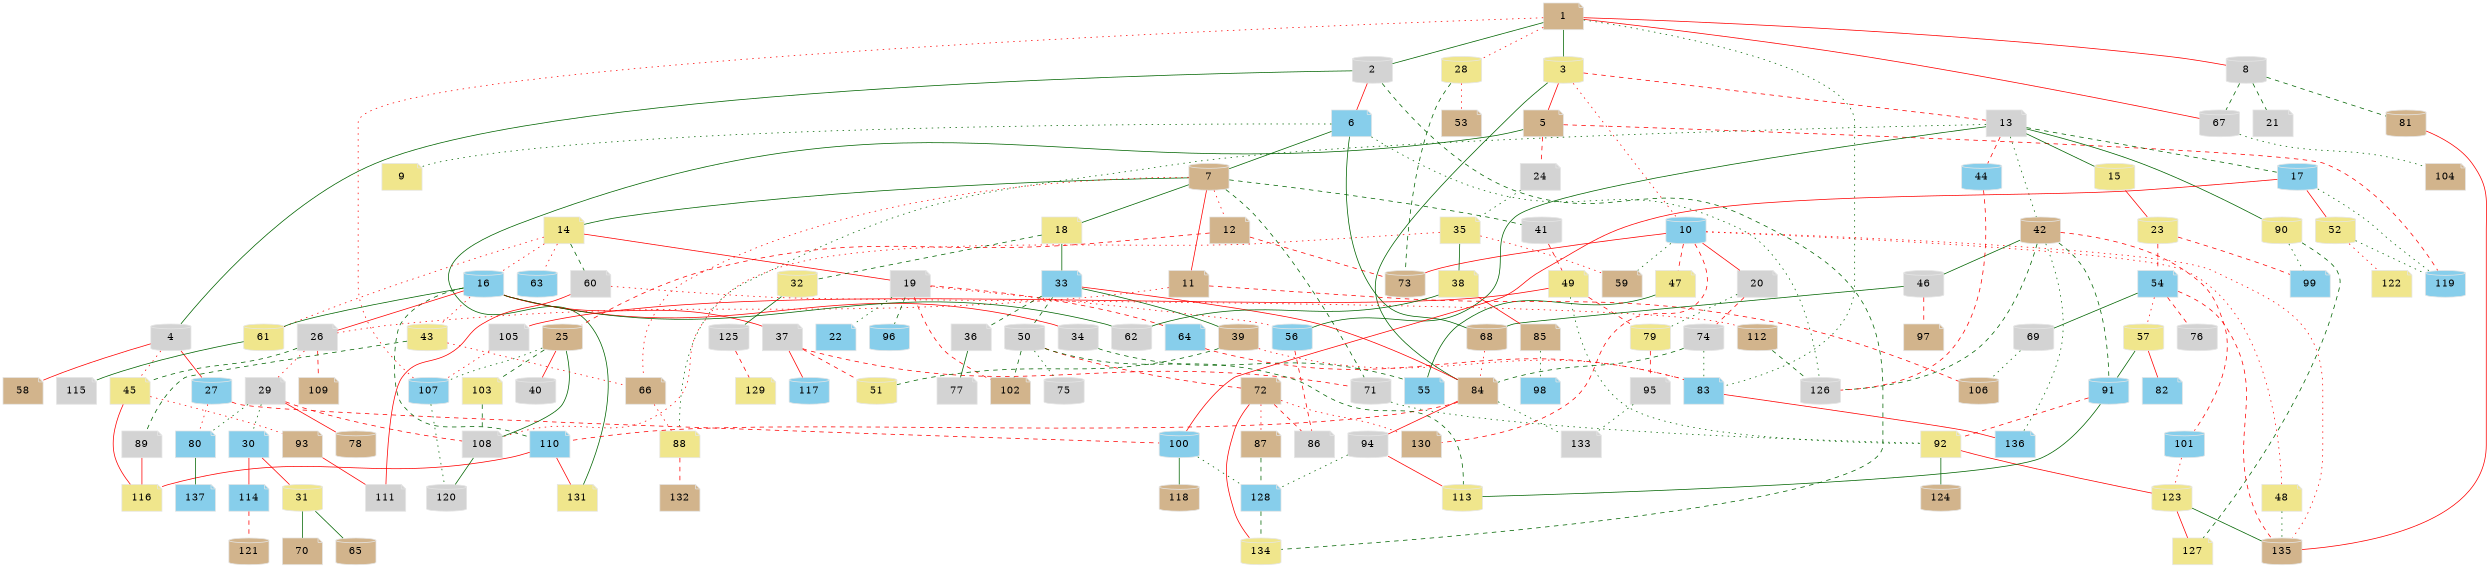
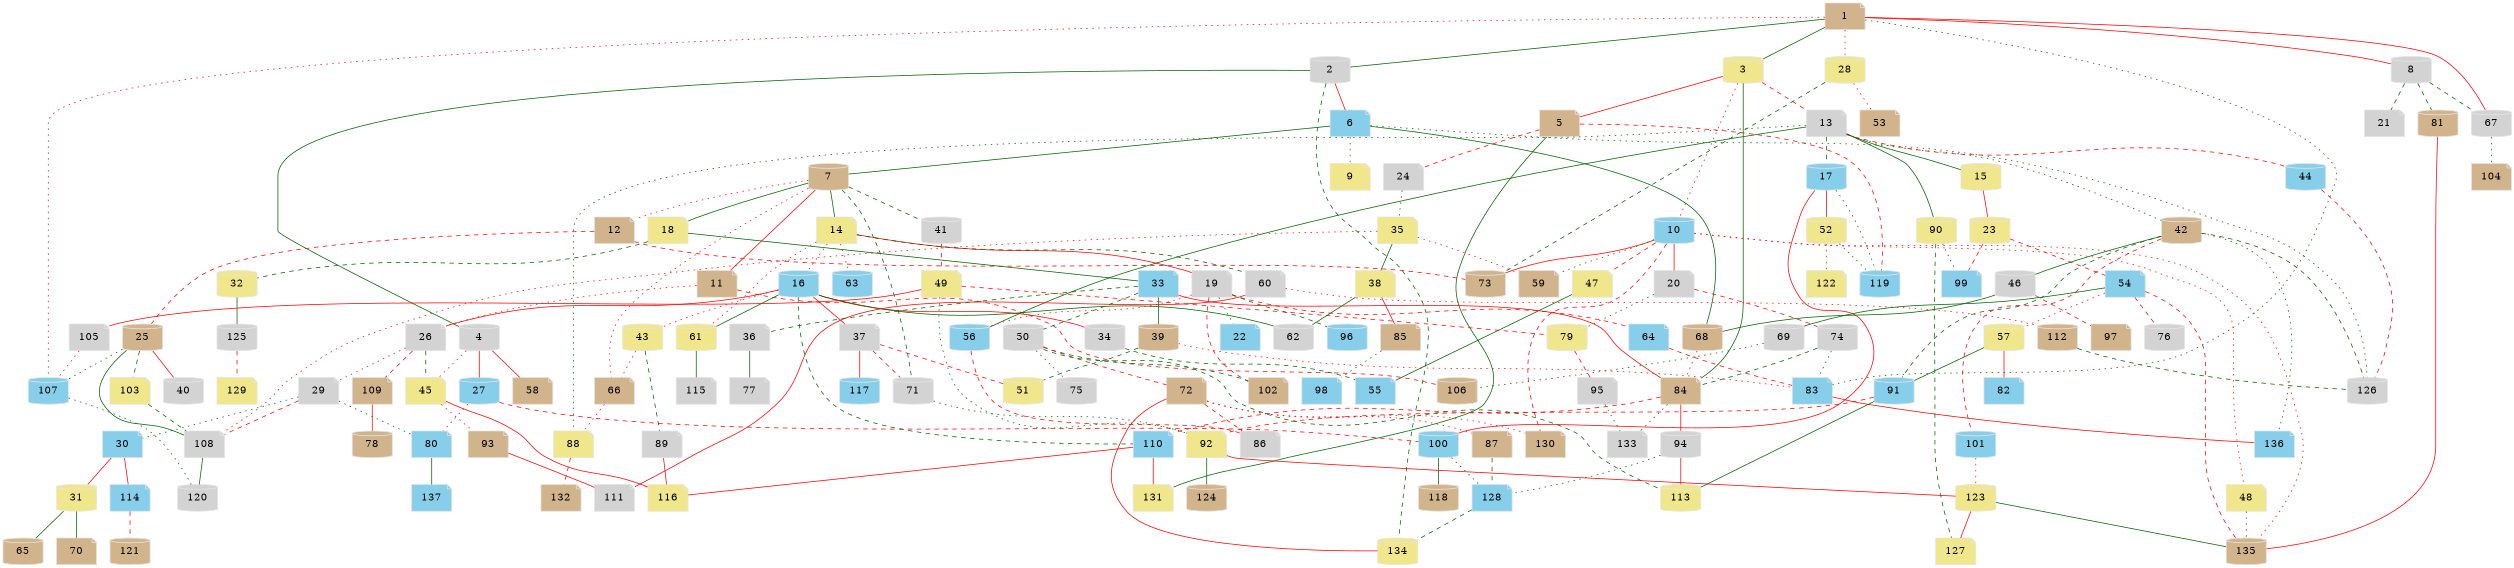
  graph {
    node [color=gray90 fillcolor=lightgrey shape=note style=filled]
    edge [color=red style=solid]
    1 [fillcolor=tan]
    2 [shape=cylinder]
    3 [fillcolor=khaki shape=cylinder]
    8 [shape=cylinder]
    28 [fillcolor=khaki shape=cylinder]
    67 [shape=cylinder]
    83 [fillcolor=skyblue]
    107 [fillcolor=skyblue shape=cylinder]
    4 [shape=cylinder]
    6 [fillcolor=skyblue]
    134 [fillcolor=khaki shape=cylinder]
    5 [fillcolor=tan]
    10 [fillcolor=skyblue shape=cylinder]
    13
    84 [fillcolor=tan]
    21
    81 [fillcolor=tan shape=cylinder]
    73 [fillcolor=tan shape=cylinder]
    53 [fillcolor=tan]
    104 [fillcolor=tan]
    136 [fillcolor=skyblue]
    120 [shape=cylinder]
    27 [fillcolor=skyblue shape=cylinder]
    45 [fillcolor=khaki]
    58 [fillcolor=tan]
    7 [fillcolor=tan shape=cylinder]
    9 [fillcolor=khaki]
    68 [fillcolor=tan shape=cylinder]
    126 [shape=cylinder]
    24
    119 [fillcolor=skyblue shape=cylinder]
    131 [fillcolor=khaki]
    20
    47 [fillcolor=khaki]
    48 [fillcolor=khaki]
    59 [fillcolor=tan]
    130 [fillcolor=tan]
    135 [fillcolor=tan shape=cylinder]
    15 [fillcolor=khaki shape=cylinder]
    17 [fillcolor=skyblue shape=cylinder]
    42 [fillcolor=tan shape=cylinder]
    44 [fillcolor=skyblue shape=cylinder]
    56 [fillcolor=skyblue shape=cylinder]
    88 [fillcolor=khaki]
    90 [fillcolor=khaki shape=cylinder]
    110 [fillcolor=skyblue]
    94 [shape=cylinder]
    133
    100 [fillcolor=skyblue shape=cylinder]
    80 [fillcolor=skyblue]
    93 [fillcolor=tan]
    116 [fillcolor=khaki]
    35 [fillcolor=khaki]
    11 [fillcolor=tan]
    12 [fillcolor=tan]
    14 [fillcolor=khaki]
    18 [fillcolor=khaki]
    41 [shape=cylinder]
    66 [fillcolor=tan]
    71 [shape=cylinder]
    26
    106 [fillcolor=tan shape=cylinder]
    25 [fillcolor=tan shape=cylinder]
    16 [fillcolor=skyblue shape=cylinder]
    19
    60
    61 [fillcolor=khaki shape=cylinder]
    63 [fillcolor=skyblue shape=cylinder]
    32 [fillcolor=khaki shape=cylinder]
    33 [fillcolor=skyblue]
    49 [fillcolor=khaki]
    92 [fillcolor=khaki]
    74 [shape=cylinder]
    79 [fillcolor=khaki shape=cylinder]
    55 [fillcolor=skyblue]
    29
    109 [fillcolor=tan]
    40 [shape=cylinder]
    103 [fillcolor=khaki]
    108
    23 [fillcolor=khaki shape=cylinder]
    52 [fillcolor=khaki shape=cylinder]
    46 [shape=cylinder]
    91 [fillcolor=skyblue shape=cylinder]
    101 [fillcolor=skyblue shape=cylinder]
    86
    132 [fillcolor=tan]
    99 [fillcolor=skyblue]
    127 [fillcolor=khaki]
    34 [shape=cylinder]
    37
    43 [fillcolor=khaki shape=cylinder]
    62 [shape=cylinder]
    22 [fillcolor=skyblue]
    64 [fillcolor=skyblue]
    96 [fillcolor=skyblue shape=cylinder]
    102 [fillcolor=tan]
    111
    112 [fillcolor=tan shape=cylinder]
    115
    54 [fillcolor=skyblue]
    51 [fillcolor=khaki shape=cylinder]
    117 [fillcolor=skyblue shape=cylinder]
    89
    122 [fillcolor=khaki]
    128 [fillcolor=skyblue]
    118 [fillcolor=tan shape=cylinder]
    125 [shape=cylinder]
    36
    39 [fillcolor=tan shape=cylinder]
    50 [shape=cylinder]
    95
    57 [fillcolor=khaki shape=cylinder]
    69 [shape=cylinder]
    76 [shape=cylinder]
    38 [fillcolor=khaki]
    30 [fillcolor=skyblue]
    78 [fillcolor=tan shape=cylinder]
    137 [fillcolor=skyblue]
    31 [fillcolor=khaki shape=cylinder]
    114 [fillcolor=skyblue]
    65 [fillcolor=tan shape=cylinder]
    70 [fillcolor=tan]
    121 [fillcolor=tan shape=cylinder]
    129 [fillcolor=khaki]
    77
    72 [fillcolor=tan]
    75 [shape=cylinder]
    113 [fillcolor=khaki shape=cylinder]
    85 [fillcolor=tan]
    98 [fillcolor=skyblue]
    105
    97 [fillcolor=tan]
    123 [fillcolor=khaki shape=cylinder]
    124 [fillcolor=tan shape=cylinder]
    87 [fillcolor=tan]
    82 [fillcolor=skyblue]
    1 -- 2 [color=darkgreen]
    1 -- 3 [color=darkgreen]
    1 -- 8
    1 -- 28 [style=dotted]
    1 -- 67
    1 -- 83 [color=darkgreen style=dotted]
    1 -- 107 [style=dotted]
    2 -- 4 [color=darkgreen]
    2 -- 6
    2 -- 134 [color=darkgreen style=dashed]
    3 -- 5
    3 -- 10 [style=dotted]
    3 -- 13 [style=dashed]
    3 -- 84 [color=darkgreen]
    8 -- 67 [color=darkgreen style=dashed]
    8 -- 21 [color=darkgreen style=dashed]
    8 -- 81 [color=darkgreen style=dashed]
    28 -- 73 [color=darkgreen style=dashed]
    28 -- 53 [style=dotted]
    67 -- 104 [color=darkgreen style=dotted]
    83 -- 136
    107 -- 120 [color=darkgreen style=dotted]
    4 -- 27
    4 -- 45 [style=dotted]
    4 -- 58
    6 -- 7 [color=darkgreen]
    6 -- 9 [color=darkgreen style=dotted]
    6 -- 68 [color=darkgreen]
    6 -- 126 [color=darkgreen style=dotted]
    5 -- 24 [style=dashed]
    5 -- 119 [style=dashed]
    5 -- 131 [color=darkgreen]
    10 -- 73
    10 -- 20
    10 -- 47 [style=dashed]
    10 -- 48 [style=dotted]
    10 -- 59 [color=darkgreen style=dotted]
    10 -- 130 [style=dashed]
    10 -- 135 [style=dotted]
    13 -- 15 [color=darkgreen]
    13 -- 17 [color=darkgreen style=dashed]
    13 -- 42 [color=darkgreen style=dotted]
    13 -- 44 [style=dashed]
    13 -- 56 [color=darkgreen]
    13 -- 88 [color=darkgreen style=dotted]
    13 -- 90 [color=darkgreen]
    84 -- 110 [style=dashed]
    84 -- 94
    84 -- 133 [color=darkgreen style=dotted]
    81 -- 135
    27 -- 100 [style=dashed]
    27 -- 80 [style=dotted]
    45 -- 93 [style=dotted]
    45 -- 116
    7 -- 11
    7 -- 12 [style=dotted]
    7 -- 14 [color=darkgreen]
    7 -- 18 [color=darkgreen]
    7 -- 41 [color=darkgreen style=dashed]
    7 -- 66 [style=dotted]
    7 -- 71 [color=darkgreen style=dashed]
    68 -- 84 [style=dotted]
    24 -- 35 [color=darkgreen style=dotted]
    20 -- 74 [style=dashed]
    20 -- 79 [color=darkgreen style=dotted]
    47 -- 55 [color=darkgreen]
    48 -- 135 [color=darkgreen style=dotted]
    15 -- 23
    17 -- 119 [color=darkgreen style=dotted]
    17 -- 100
    17 -- 52
    42 -- 136 [color=darkgreen style=dotted]
    42 -- 126 [color=darkgreen style=dashed]
    42 -- 46 [color=darkgreen]
    42 -- 91 [color=darkgreen style=dashed]
    42 -- 101 [style=dashed]
    44 -- 126 [style=dashed]
    56 -- 86 [style=dashed]
    88 -- 132 [style=dashed]
    90 -- 99 [color=darkgreen style=dotted]
    90 -- 127 [color=darkgreen style=dashed]
    110 -- 131
    110 -- 116
    94 -- 128 [color=darkgreen style=dotted]
    94 -- 113
    100 -- 128 [color=darkgreen style=dotted]
    100 -- 118 [color=darkgreen]
    80 -- 137 [color=darkgreen]
    93 -- 111
    35 -- 59 [style=dotted]
    35 -- 108 [style=dotted]
    35 -- 38 [color=darkgreen]
    11 -- 26 [style=dotted]
    11 -- 106 [style=dashed]
    12 -- 73 [style=dashed]
    12 -- 25 [style=dashed]
    14 -- 16 [style=dotted]
    14 -- 19
    14 -- 60 [color=darkgreen style=dashed]
    14 -- 61 [style=dotted]
    14 -- 63 [style=dotted]
    18 -- 32 [color=darkgreen style=dashed]
    18 -- 33 [color=darkgreen]
    41 -- 49 [style=dashed]
    66 -- 88 [style=dotted]
    71 -- 92 [color=darkgreen style=dotted]
    26 -- 45 [color=darkgreen style=dashed]
    26 -- 29 [style=dotted]
    26 -- 109 [style=dashed]
    25 -- 107 [color=darkgreen style=dotted]
    25 -- 40
    25 -- 103 [color=darkgreen style=dashed]
    25 -- 108 [color=darkgreen]
    16 -- 110 [color=darkgreen style=dashed]
    16 -- 26
    16 -- 61 [color=darkgreen]
    16 -- 34
    16 -- 37
    16 -- 43 [style=dotted]
    16 -- 62 [color=darkgreen]
    19 -- 56 [style=dotted]
    19 -- 22 [color=darkgreen style=dotted]
    19 -- 64 [style=dashed]
    19 -- 96 [color=darkgreen style=dashed]
    19 -- 102 [style=dashed]
    60 -- 111
    60 -- 112 [style=dotted]
    61 -- 115 [color=darkgreen]
    32 -- 125 [color=darkgreen]
    33 -- 84
    33 -- 36 [color=darkgreen style=dashed]
    33 -- 39 [color=darkgreen]
    33 -- 50 [color=darkgreen style=dashed]
    49 -- 92 [color=darkgreen style=dotted]
    49 -- 79 [style=dashed]
    49 -- 105
    92 -- 123
    92 -- 124 [color=darkgreen]
    74 -- 83 [color=darkgreen style=dotted]
    74 -- 84 [color=darkgreen style=dashed]
    79 -- 95 [style=dashed]
    29 -- 80 [color=darkgreen style=dotted]
    29 -- 108 [style=dashed]
    29 -- 30 [color=darkgreen style=dotted]
-   29 -- 78
+   109 -- 78
    103 -- 108 [color=darkgreen style=dashed]
    108 -- 120 [color=darkgreen]
    23 -- 99 [style=dashed]
    23 -- 54 [style=dashed]
    52 -- 119 [color=darkgreen style=dotted]
    52 -- 122 [style=dotted]
    46 -- 68 [color=darkgreen]
    46 -- 97 [style=dashed]
    91 -- 92 [style=dashed]
    91 -- 113 [color=darkgreen]
    101 -- 123 [style=dotted]
    34 -- 55 [color=darkgreen style=dashed]
    37 -- 71 [style=dashed]
    37 -- 51 [style=dashed]
    37 -- 117
    43 -- 66 [style=dotted]
    43 -- 89 [color=darkgreen style=dashed]
    64 -- 83 [style=dashed]
    112 -- 126 [color=darkgreen style=dashed]
    54 -- 135 [style=dashed]
    54 -- 57 [style=dotted]
    54 -- 69 [color=darkgreen]
    54 -- 76 [style=dashed]
    89 -- 116
    128 -- 134 [color=darkgreen style=dashed]
    125 -- 129 [style=dashed]
    36 -- 77 [color=darkgreen]
    39 -- 83 [style=dotted]
    39 -- 51 [color=darkgreen style=dashed]
    50 -- 102 [color=darkgreen style=dashed]
    50 -- 72 [style=dashed]
    50 -- 75 [color=darkgreen style=dotted]
    50 -- 113 [color=darkgreen style=dashed]
    95 -- 133 [color=darkgreen style=dotted]
    57 -- 91 [color=darkgreen]
    57 -- 82
    69 -- 106 [color=darkgreen style=dotted]
    38 -- 62 [color=darkgreen]
    38 -- 85
    30 -- 31
    30 -- 114
    31 -- 65 [color=darkgreen]
    31 -- 70 [color=darkgreen]
    114 -- 121 [style=dashed]
    72 -- 134
    72 -- 130 [style=dotted]
    72 -- 86 [style=dashed]
    72 -- 87 [style=dotted]
    85 -- 98 [color=darkgreen style=dotted]
    105 -- 107 [style=dotted]
    123 -- 135 [color=darkgreen]
    123 -- 127
    87 -- 128 [color=darkgreen style=dashed]
  }
